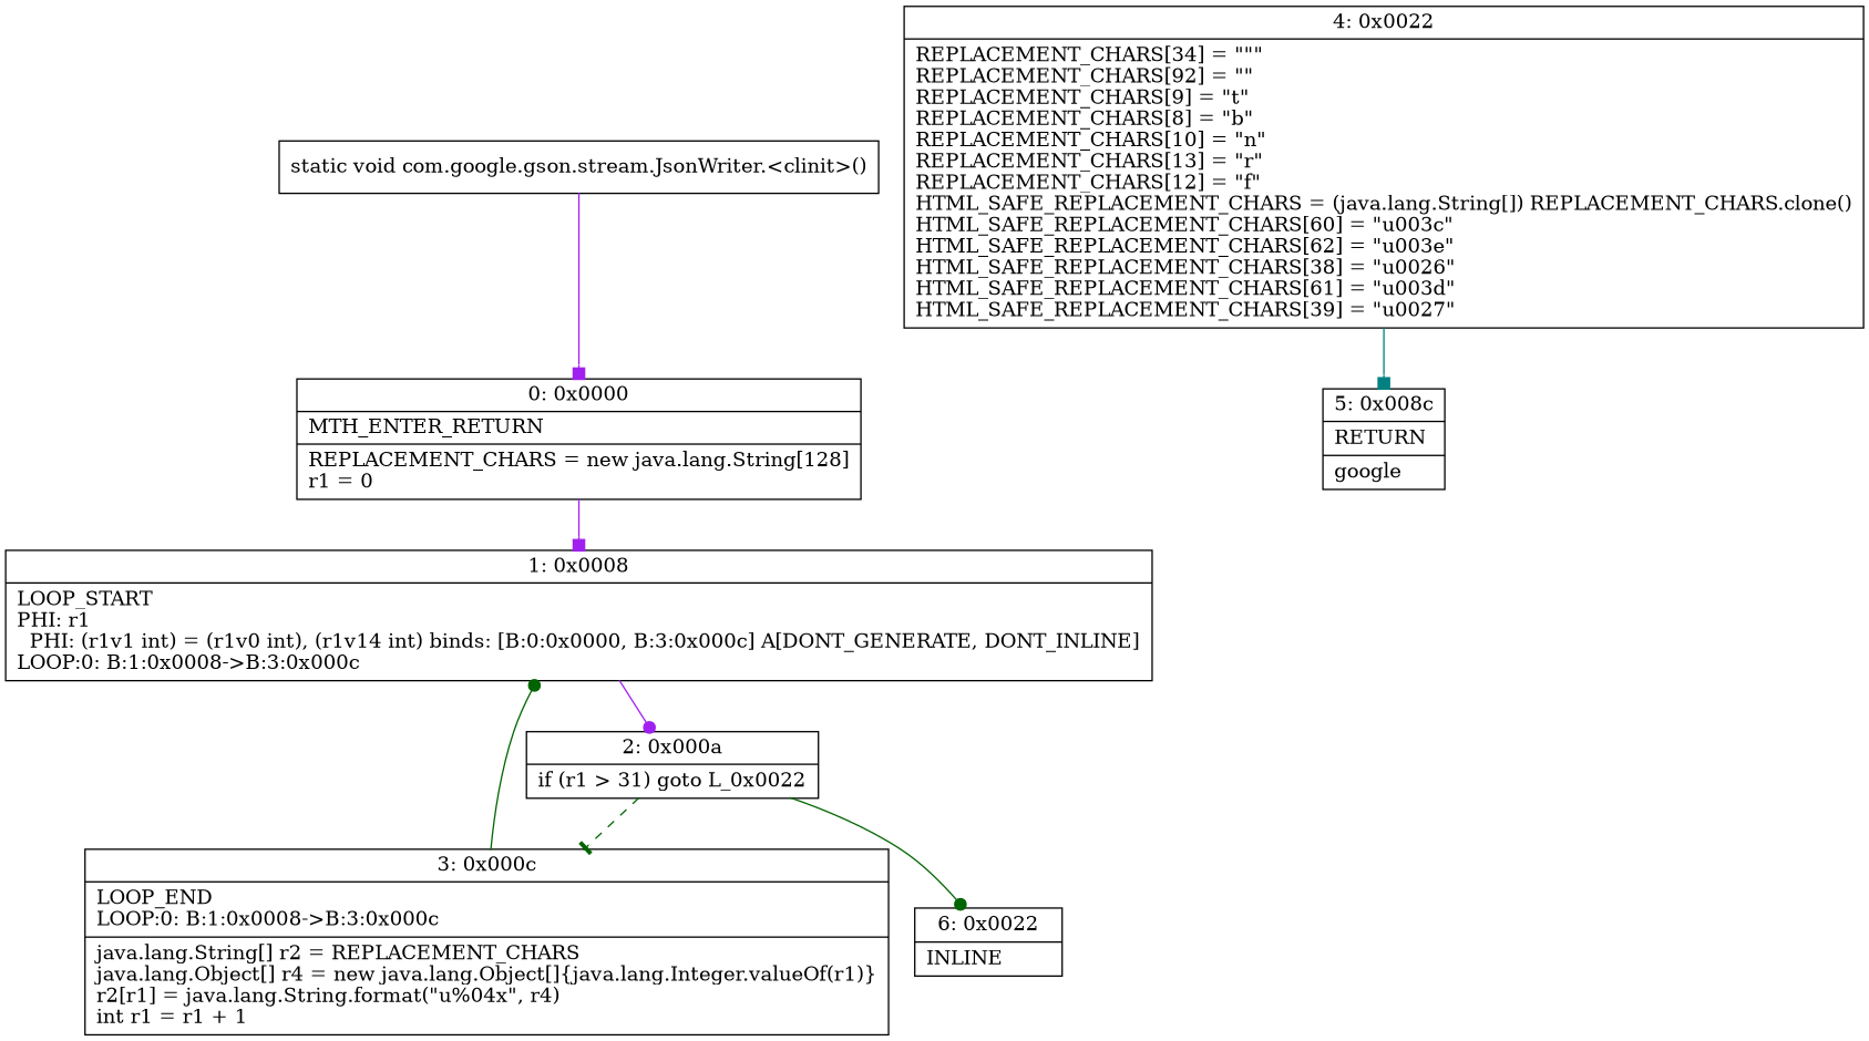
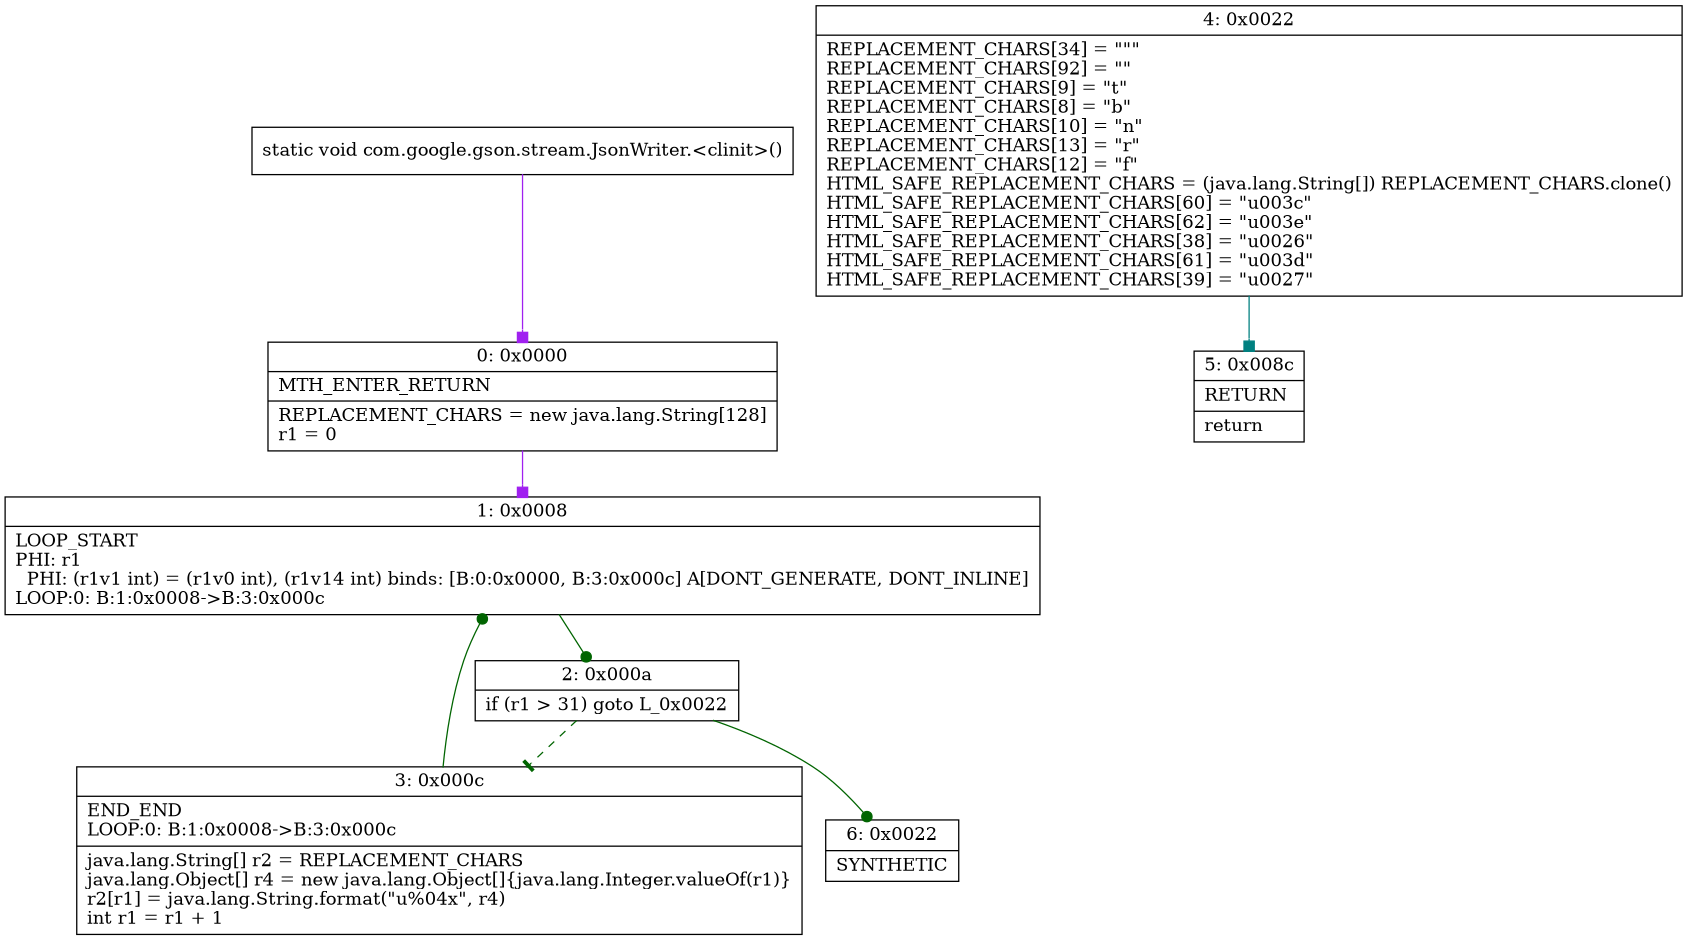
  digraph {
    node [shape=record]
    edge [arrowhead=box color=purple]
    n1 [label="{0\:\ 0x0000|MTH_ENTER_RETURN\l|REPLACEMENT_CHARS = new java.lang.String[128]\lr1 = 0\l}"]
    n2 [label="{1\:\ 0x0008|LOOP_START\lPHI: r1 \l  PHI: (r1v1 int) = (r1v0 int), (r1v14 int) binds: [B:0:0x0000, B:3:0x000c] A[DONT_GENERATE, DONT_INLINE]\lLOOP:0: B:1:0x0008\-\>B:3:0x000c\l}"]
    n3 [label="{2\:\ 0x000a|if (r1 \> 31) goto L_0x0022\l}"]
-   n4 [label="{3\:\ 0x000c|LOOP_END\lLOOP:0: B:1:0x0008\-\>B:3:0x000c\l|java.lang.String[] r2 = REPLACEMENT_CHARS\ljava.lang.Object[] r4 = new java.lang.Object[]\{java.lang.Integer.valueOf(r1)\}\lr2[r1] = java.lang.String.format(\"u%04x\", r4)\lint r1 = r1 + 1\l}"]
-   n5 [label="{6\:\ 0x0022|INLINE\l}"]
+   n4 [label="{3\:\ 0x000c|END_END\lLOOP:0: B:1:0x0008\-\>B:3:0x000c\l|java.lang.String[] r2 = REPLACEMENT_CHARS\ljava.lang.Object[] r4 = new java.lang.Object[]\{java.lang.Integer.valueOf(r1)\}\lr2[r1] = java.lang.String.format(\"u%04x\", r4)\lint r1 = r1 + 1\l}"]
+   n5 [label="{6\:\ 0x0022|SYNTHETIC\l}"]
    n6 [label="{4\:\ 0x0022|REPLACEMENT_CHARS[34] = \"\"\"\lREPLACEMENT_CHARS[92] = \"\"\lREPLACEMENT_CHARS[9] = \"t\"\lREPLACEMENT_CHARS[8] = \"b\"\lREPLACEMENT_CHARS[10] = \"n\"\lREPLACEMENT_CHARS[13] = \"r\"\lREPLACEMENT_CHARS[12] = \"f\"\lHTML_SAFE_REPLACEMENT_CHARS = (java.lang.String[]) REPLACEMENT_CHARS.clone()\lHTML_SAFE_REPLACEMENT_CHARS[60] = \"u003c\"\lHTML_SAFE_REPLACEMENT_CHARS[62] = \"u003e\"\lHTML_SAFE_REPLACEMENT_CHARS[38] = \"u0026\"\lHTML_SAFE_REPLACEMENT_CHARS[61] = \"u003d\"\lHTML_SAFE_REPLACEMENT_CHARS[39] = \"u0027\"\l}"]
-   n7 [label="{5\:\ 0x008c|RETURN\l|google\l}"]
+   n7 [label="{5\:\ 0x008c|RETURN\l|return\l}"]
    n8 [label="{static void com.google.gson.stream.JsonWriter.\<clinit\>() }"]
    n1 -> n2
-   n2 -> n3 [arrowhead=dot]
+   n2 -> n3 [arrowhead=dot color=darkgreen]
    n3 -> n4 [arrowhead=tee color=darkgreen style=dashed]
    n3 -> n5 [arrowhead=dot color=darkgreen]
    n4 -> n2 [arrowhead=dot color=darkgreen]
    n6 -> n7 [color=teal]
    n8 -> n1
  }
